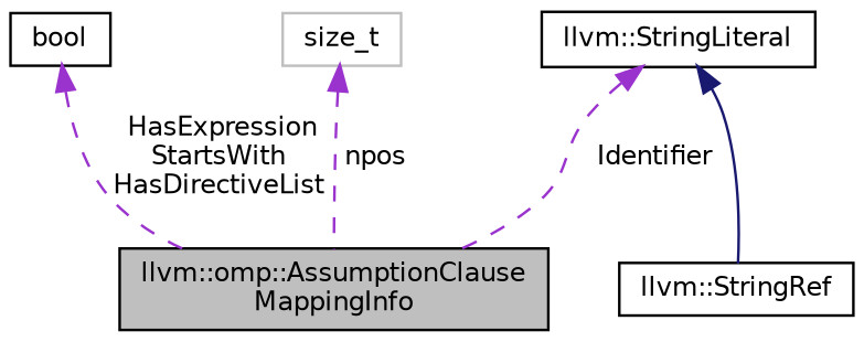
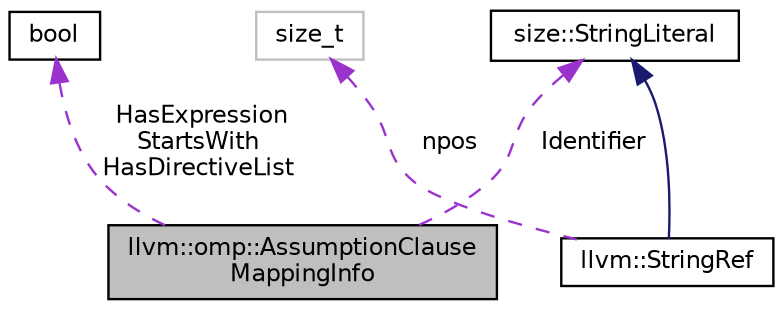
  digraph {
    node [color=black fontname=Helvetica fontsize=10 shape=record]
    edge [color=darkorchid3 dir=back fontname=Helvetica fontsize=10 labelfontname=Helvetica labelfontsize=10 style=dashed]
    n1 [fillcolor=grey75 fontcolor=black height=0.2 label="llvm::omp::AssumptionClause\lMappingInfo" style=filled width=0.4]
    n2 [height=0.2 label=bool width=0.4]
-   n3 [height=0.2 label="llvm::StringLiteral" width=0.4]
+   n3 [height=0.2 label="size::StringLiteral" width=0.4]
    n4 [height=0.2 label="llvm::StringRef" width=0.4]
    n5 [color=grey75 height=0.2 label=size_t width=0.4]
    n2 -> n1 [label=" HasExpression\nStartsWith\nHasDirectiveList"]
    n3 -> n1 [label=" Identifier"]
    n3 -> n4 [color=midnightblue style=solid]
-   n5 -> n1 [label=" npos"]
+   n5 -> n4 [label=" npos"]
  }
